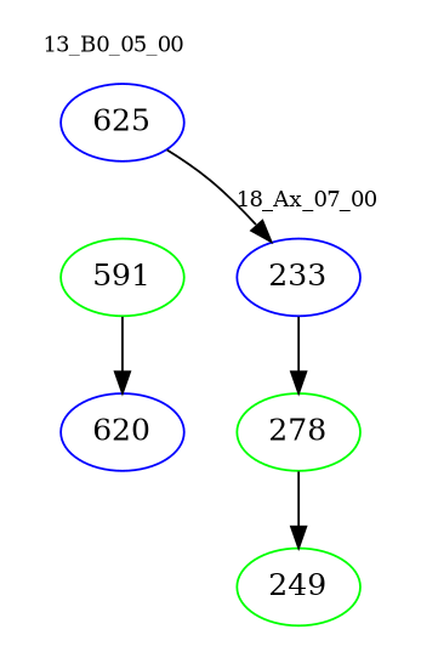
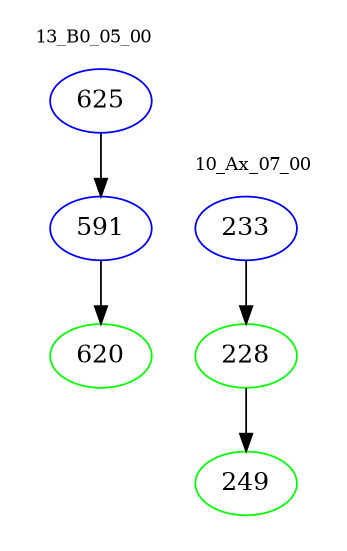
  digraph {
    node [color=green]
    edge [color=black]
    n1 [color=blue label=233]
-   n2 [label=278]
+   n2 [label=228]
    n3 [label=249]
    n4 [color=blue label=625]
-   n5 [label=591]
-   n6 [color=blue label=620]
+   n5 [color=blue label=591]
+   n6 [label=620]
    subgraph cluster_1 {
      color=white
      fontsize=10
-     label="18_Ax_07_00"
+     label="10_Ax_07_00"
      n1
      n2
      n3
    }
    subgraph cluster_2 {
      color=white
      fontsize=10
      label="13_B0_05_00"
      n4
      n5
      n6
    }
    n1 -> n2
    n2 -> n3
-   n4 -> n1
+   n4 -> n5
    n5 -> n6
  }
